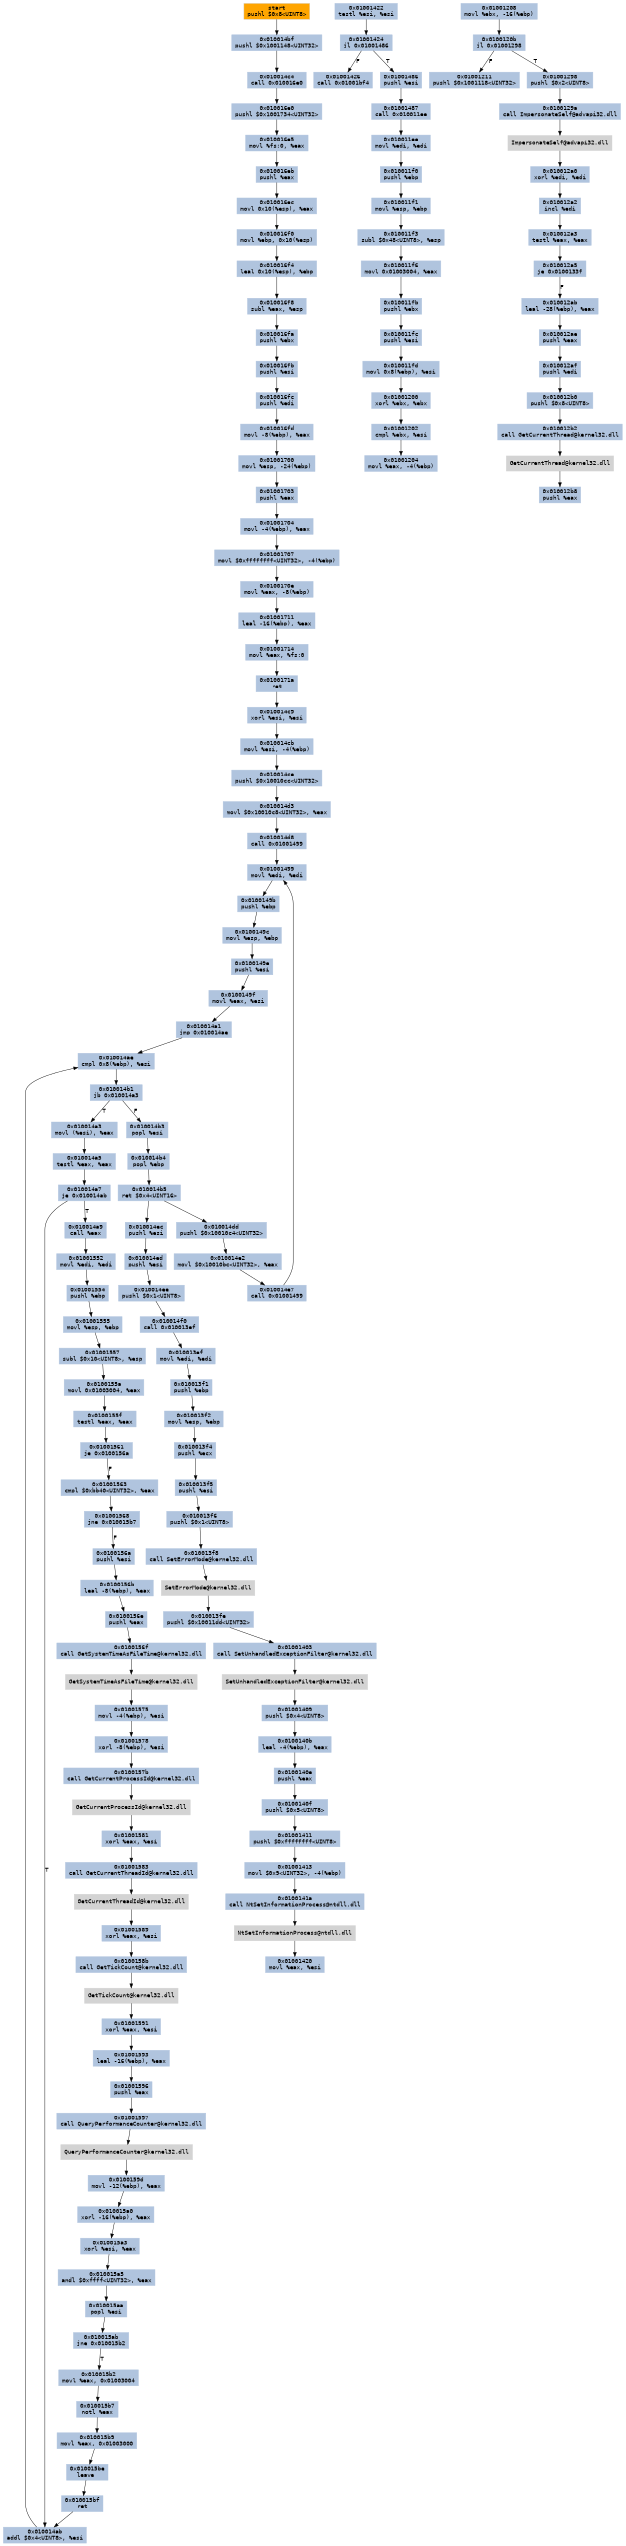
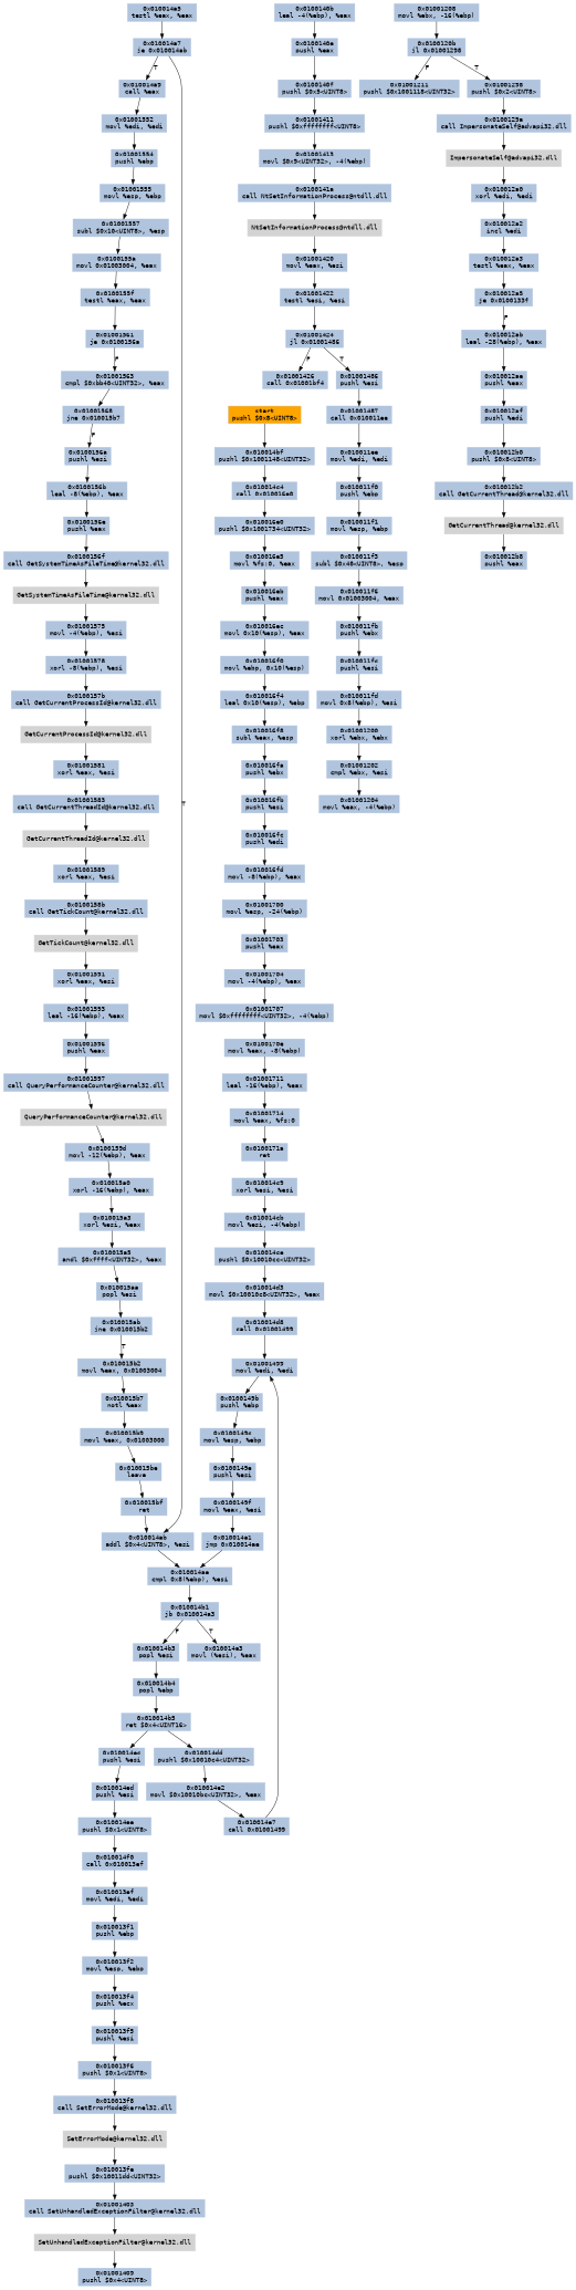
  digraph {
    fontname="DejaVu Sans Mono"
    node [color=lightsteelblue fillcolor=lightsteelblue fontname="DejaVu Sans Mono" shape=rectangle style=filled]
    edge [color="#000000" fontname="DejaVu Sans Mono"]
    n1 [color=lightgrey fillcolor=orange label="start\npushl $0x8<UINT8>"]
    n2 [label="0x010014bf\npushl $0x1001148<UINT32>"]
    n3 [label="0x010014c4\ncall 0x010016e0"]
    n4 [label="0x010016e0\npushl $0x1001734<UINT32>"]
    n5 [label="0x010016e5\nmovl %fs:0, %eax"]
    n6 [label="0x010016eb\npushl %eax"]
    n7 [label="0x010016ec\nmovl 0x10(%esp), %eax"]
    n8 [label="0x010016f0\nmovl %ebp, 0x10(%esp)"]
    n9 [label="0x010016f4\nleal 0x10(%esp), %ebp"]
    n10 [label="0x010016f8\nsubl %eax, %esp"]
    n11 [label="0x010016fa\npushl %ebx"]
    n12 [label="0x010016fb\npushl %esi"]
    n13 [label="0x010016fc\npushl %edi"]
    n14 [label="0x010016fd\nmovl -8(%ebp), %eax"]
    n15 [label="0x01001700\nmovl %esp, -24(%ebp)"]
    n16 [label="0x01001703\npushl %eax"]
    n17 [label="0x01001704\nmovl -4(%ebp), %eax"]
    n18 [label="0x01001707\nmovl $0xffffffff<UINT32>, -4(%ebp)"]
    n19 [label="0x0100170e\nmovl %eax, -8(%ebp)"]
    n20 [label="0x01001711\nleal -16(%ebp), %eax"]
    n21 [label="0x01001714\nmovl %eax, %fs:0"]
    n22 [label="0x0100171a\nret"]
    n23 [label="0x010014c9\nxorl %esi, %esi"]
    n24 [label="0x010014cb\nmovl %esi, -4(%ebp)"]
    n25 [label="0x010014ce\npushl $0x10010cc<UINT32>"]
    n26 [label="0x010014d3\nmovl $0x10010c8<UINT32>, %eax"]
    n27 [label="0x010014d8\ncall 0x01001499"]
    n28 [label="0x01001499\nmovl %edi, %edi"]
    n29 [label="0x0100149b\npushl %ebp"]
    n30 [label="0x0100149c\nmovl %esp, %ebp"]
    n31 [label="0x0100149e\npushl %esi"]
    n32 [label="0x0100149f\nmovl %eax, %esi"]
    n33 [label="0x010014a1\njmp 0x010014ae"]
    n34 [label="0x010014ae\ncmpl 0x8(%ebp), %esi"]
    n35 [label="0x010014b1\njb 0x010014a3"]
    n36 [label="0x010014a3\nmovl (%esi), %eax"]
    n37 [label="0x010014b3\npopl %esi"]
    n38 [label="0x010014a5\ntestl %eax, %eax"]
    n39 [label="0x010014b4\npopl %ebp"]
    n40 [label="0x010014a7\nje 0x010014ab"]
    n41 [label="0x010014ab\naddl $0x4<UINT8>, %esi"]
    n42 [label="0x010014a9\ncall %eax"]
    n43 [label="0x01001552\nmovl %edi, %edi"]
    n44 [label="0x010014b5\nret $0x4<UINT16>"]
    n45 [label="0x010014dd\npushl $0x10010c4<UINT32>"]
    n46 [label="0x010014ec\npushl %esi"]
    n47 [label="0x010014e2\nmovl $0x10010bc<UINT32>, %eax"]
    n48 [label="0x010014ed\npushl %esi"]
    n49 [label="0x010014e7\ncall 0x01001499"]
    n50 [label="0x01001554\npushl %ebp"]
    n51 [label="0x01001555\nmovl %esp, %ebp"]
    n52 [label="0x01001557\nsubl $0x10<UINT8>, %esp"]
    n53 [label="0x0100155a\nmovl 0x01003004, %eax"]
    n54 [label="0x0100155f\ntestl %eax, %eax"]
    n55 [label="0x01001561\nje 0x0100156a"]
    n56 [label="0x01001563\ncmpl $0xbb40<UINT32>, %eax"]
    n57 [label="0x01001568\njne 0x010015b7"]
    n58 [label="0x0100156a\npushl %esi"]
    n59 [label="0x0100156b\nleal -8(%ebp), %eax"]
    n60 [label="0x0100156e\npushl %eax"]
    n61 [label="0x0100156f\ncall GetSystemTimeAsFileTime@kernel32.dll"]
    n62 [color=lightgrey fillcolor=lightgrey label="GetSystemTimeAsFileTime@kernel32.dll"]
    n63 [label="0x01001575\nmovl -4(%ebp), %esi"]
    n64 [label="0x01001578\nxorl -8(%ebp), %esi"]
    n65 [label="0x0100157b\ncall GetCurrentProcessId@kernel32.dll"]
    n66 [color=lightgrey fillcolor=lightgrey label="GetCurrentProcessId@kernel32.dll"]
    n67 [label="0x01001581\nxorl %eax, %esi"]
    n68 [label="0x01001583\ncall GetCurrentThreadId@kernel32.dll"]
    n69 [color=lightgrey fillcolor=lightgrey label="GetCurrentThreadId@kernel32.dll"]
    n70 [label="0x01001589\nxorl %eax, %esi"]
    n71 [label="0x0100158b\ncall GetTickCount@kernel32.dll"]
    n72 [color=lightgrey fillcolor=lightgrey label="GetTickCount@kernel32.dll"]
    n73 [label="0x01001591\nxorl %eax, %esi"]
    n74 [label="0x01001593\nleal -16(%ebp), %eax"]
    n75 [label="0x01001596\npushl %eax"]
    n76 [label="0x01001597\ncall QueryPerformanceCounter@kernel32.dll"]
    n77 [color=lightgrey fillcolor=lightgrey label="QueryPerformanceCounter@kernel32.dll"]
    n78 [label="0x0100159d\nmovl -12(%ebp), %eax"]
    n79 [label="0x010015a0\nxorl -16(%ebp), %eax"]
    n80 [label="0x010015a3\nxorl %esi, %eax"]
    n81 [label="0x010015a5\nandl $0xffff<UINT32>, %eax"]
    n82 [label="0x010015aa\npopl %esi"]
    n83 [label="0x010015ab\njne 0x010015b2"]
    n84 [label="0x010015b2\nmovl %eax, 0x01003004"]
    n85 [label="0x010015b7\nnotl %eax"]
    n86 [label="0x010015b9\nmovl %eax, 0x01003000"]
    n87 [label="0x010015be\nleave "]
    n88 [label="0x010015bf\nret"]
    n89 [label="0x010014ee\npushl $0x1<UINT8>"]
    n90 [label="0x010014f0\ncall 0x010013ef"]
    n91 [label="0x010013ef\nmovl %edi, %edi"]
    n92 [label="0x010013f1\npushl %ebp"]
    n93 [label="0x010013f2\nmovl %esp, %ebp"]
    n94 [label="0x010013f4\npushl %ecx"]
    n95 [label="0x010013f5\npushl %esi"]
    n96 [label="0x010013f6\npushl $0x1<UINT8>"]
    n97 [label="0x010013f8\ncall SetErrorMode@kernel32.dll"]
    n98 [color=lightgrey fillcolor=lightgrey label="SetErrorMode@kernel32.dll"]
    n99 [label="0x010013fe\npushl $0x10011dd<UINT32>"]
    n100 [label="0x01001403\ncall SetUnhandledExceptionFilter@kernel32.dll"]
    n101 [color=lightgrey fillcolor=lightgrey label="SetUnhandledExceptionFilter@kernel32.dll"]
    n102 [label="0x01001409\npushl $0x4<UINT8>"]
    n103 [label="0x0100140b\nleal -4(%ebp), %eax"]
    n104 [label="0x0100140e\npushl %eax"]
    n105 [label="0x0100140f\npushl $0x5<UINT8>"]
    n106 [label="0x01001411\npushl $0xffffffff<UINT8>"]
    n107 [label="0x01001413\nmovl $0x9<UINT32>, -4(%ebp)"]
    n108 [label="0x0100141a\ncall NtSetInformationProcess@ntdll.dll"]
    n109 [color=lightgrey fillcolor=lightgrey label="NtSetInformationProcess@ntdll.dll"]
    n110 [label="0x01001420\nmovl %eax, %esi"]
    n111 [label="0x01001422\ntestl %esi, %esi"]
    n112 [label="0x01001424\njl 0x01001486"]
    n113 [label="0x01001426\ncall 0x01001bf4"]
    n114 [label="0x01001486\npushl %esi"]
    n115 [label="0x01001487\ncall 0x010011ee"]
    n116 [label="0x010011ee\nmovl %edi, %edi"]
    n117 [label="0x010011f0\npushl %ebp"]
    n118 [label="0x010011f1\nmovl %esp, %ebp"]
    n119 [label="0x010011f3\nsubl $0x48<UINT8>, %esp"]
    n120 [label="0x010011f6\nmovl 0x01003004, %eax"]
    n121 [label="0x010011fb\npushl %ebx"]
    n122 [label="0x010011fc\npushl %esi"]
    n123 [label="0x010011fd\nmovl 0x8(%ebp), %esi"]
    n124 [label="0x01001200\nxorl %ebx, %ebx"]
    n125 [label="0x01001202\ncmpl %ebx, %esi"]
    n126 [label="0x01001204\nmovl %eax, -4(%ebp)"]
    n127 [label="0x01001208\nmovl %ebx, -16(%ebp)"]
    n128 [label="0x0100120b\njl 0x01001298"]
    n129 [label="0x01001211\npushl $0x1001118<UINT32>"]
    n130 [label="0x01001298\npushl $0x2<UINT8>"]
    n131 [label="0x0100129a\ncall ImpersonateSelf@advapi32.dll"]
    n132 [color=lightgrey fillcolor=lightgrey label="ImpersonateSelf@advapi32.dll"]
    n133 [label="0x010012a0\nxorl %edi, %edi"]
    n134 [label="0x010012a2\nincl %edi"]
    n135 [label="0x010012a3\ntestl %eax, %eax"]
    n136 [label="0x010012a5\nje 0x0100133f"]
    n137 [label="0x010012ab\nleal -28(%ebp), %eax"]
    n138 [label="0x010012ae\npushl %eax"]
    n139 [label="0x010012af\npushl %edi"]
    n140 [label="0x010012b0\npushl $0x8<UINT8>"]
    n141 [label="0x010012b2\ncall GetCurrentThread@kernel32.dll"]
    n142 [color=lightgrey fillcolor=lightgrey label="GetCurrentThread@kernel32.dll"]
    n143 [label="0x010012b8\npushl %eax"]
    n1 -> n2
    n2 -> n3
    n3 -> n4
    n4 -> n5
    n5 -> n6
    n6 -> n7
    n7 -> n8
    n8 -> n9
    n9 -> n10
    n10 -> n11
    n11 -> n12
    n12 -> n13
    n13 -> n14
    n14 -> n15
    n15 -> n16
    n16 -> n17
    n17 -> n18
    n18 -> n19
    n19 -> n20
    n20 -> n21
    n21 -> n22
    n22 -> n23
    n23 -> n24
    n24 -> n25
    n25 -> n26
    n26 -> n27
    n27 -> n28
    n28 -> n29
    n29 -> n30
    n30 -> n31
    n31 -> n32
    n32 -> n33
    n33 -> n34
    n34 -> n35
    n35 -> n36 [label=T]
    n35 -> n37 [label=F]
-   n36 -> n38
    n37 -> n39
    n38 -> n40
    n39 -> n44
    n40 -> n41 [label=T]
    n40 -> n42 [label=T]
    n41 -> n34
    n42 -> n43
    n43 -> n50
    n44 -> n45
    n44 -> n46
    n45 -> n47
    n46 -> n48
    n47 -> n49
    n48 -> n89
    n49 -> n28
    n50 -> n51
    n51 -> n52
    n52 -> n53
    n53 -> n54
    n54 -> n55
    n55 -> n56 [label=F]
    n56 -> n57
    n57 -> n58 [label=F]
    n58 -> n59
    n59 -> n60
    n60 -> n61
    n61 -> n62
    n62 -> n63
    n63 -> n64
    n64 -> n65
    n65 -> n66
    n66 -> n67
    n67 -> n68
    n68 -> n69
    n69 -> n70
    n70 -> n71
    n71 -> n72
    n72 -> n73
    n73 -> n74
    n74 -> n75
    n75 -> n76
    n76 -> n77
    n77 -> n78
    n78 -> n79
    n79 -> n80
    n80 -> n81
    n81 -> n82
    n82 -> n83
    n83 -> n84 [label=T]
    n84 -> n85
    n85 -> n86
    n86 -> n87
    n87 -> n88
    n88 -> n41
    n89 -> n90
    n90 -> n91
    n91 -> n92
    n92 -> n93
    n93 -> n94
    n94 -> n95
    n95 -> n96
    n96 -> n97
    n97 -> n98
    n98 -> n99
    n99 -> n100
    n100 -> n101
    n101 -> n102
-   n102 -> n103
    n103 -> n104
    n104 -> n105
    n105 -> n106
    n106 -> n107
    n107 -> n108
    n108 -> n109
    n109 -> n110
+   n110 -> n111
    n111 -> n112
    n112 -> n113 [label=F]
    n112 -> n114 [label=T]
    n114 -> n115
    n115 -> n116
    n116 -> n117
    n117 -> n118
    n118 -> n119
    n119 -> n120
    n120 -> n121
    n121 -> n122
    n122 -> n123
    n123 -> n124
    n124 -> n125
    n125 -> n126
    n127 -> n128
    n128 -> n129 [label=F]
    n128 -> n130 [label=T]
    n130 -> n131
    n131 -> n132
    n132 -> n133
    n133 -> n134
    n134 -> n135
    n135 -> n136
    n136 -> n137 [label=F]
    n137 -> n138
    n138 -> n139
    n139 -> n140
    n140 -> n141
    n141 -> n142
    n142 -> n143
  }
